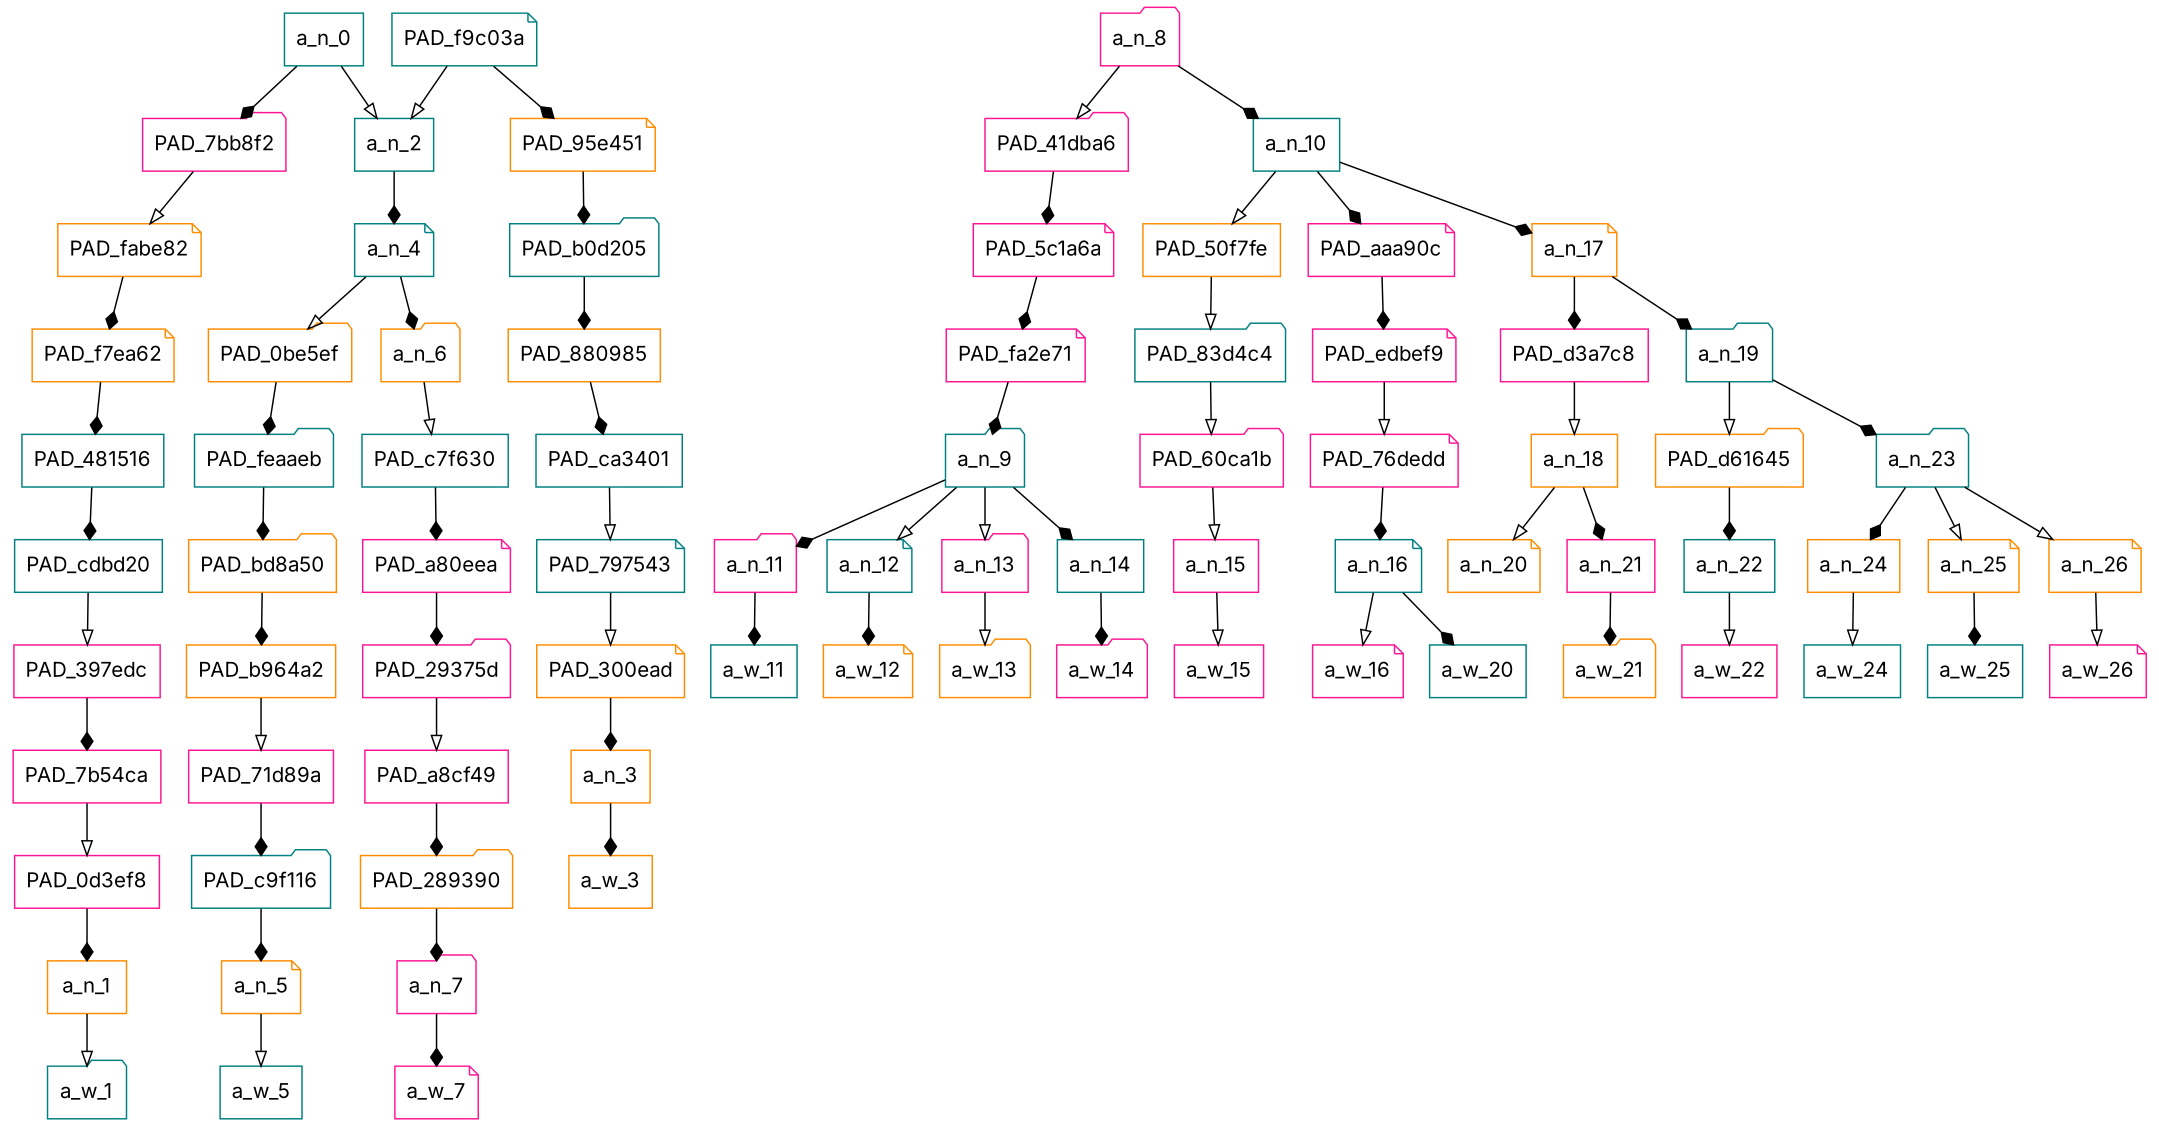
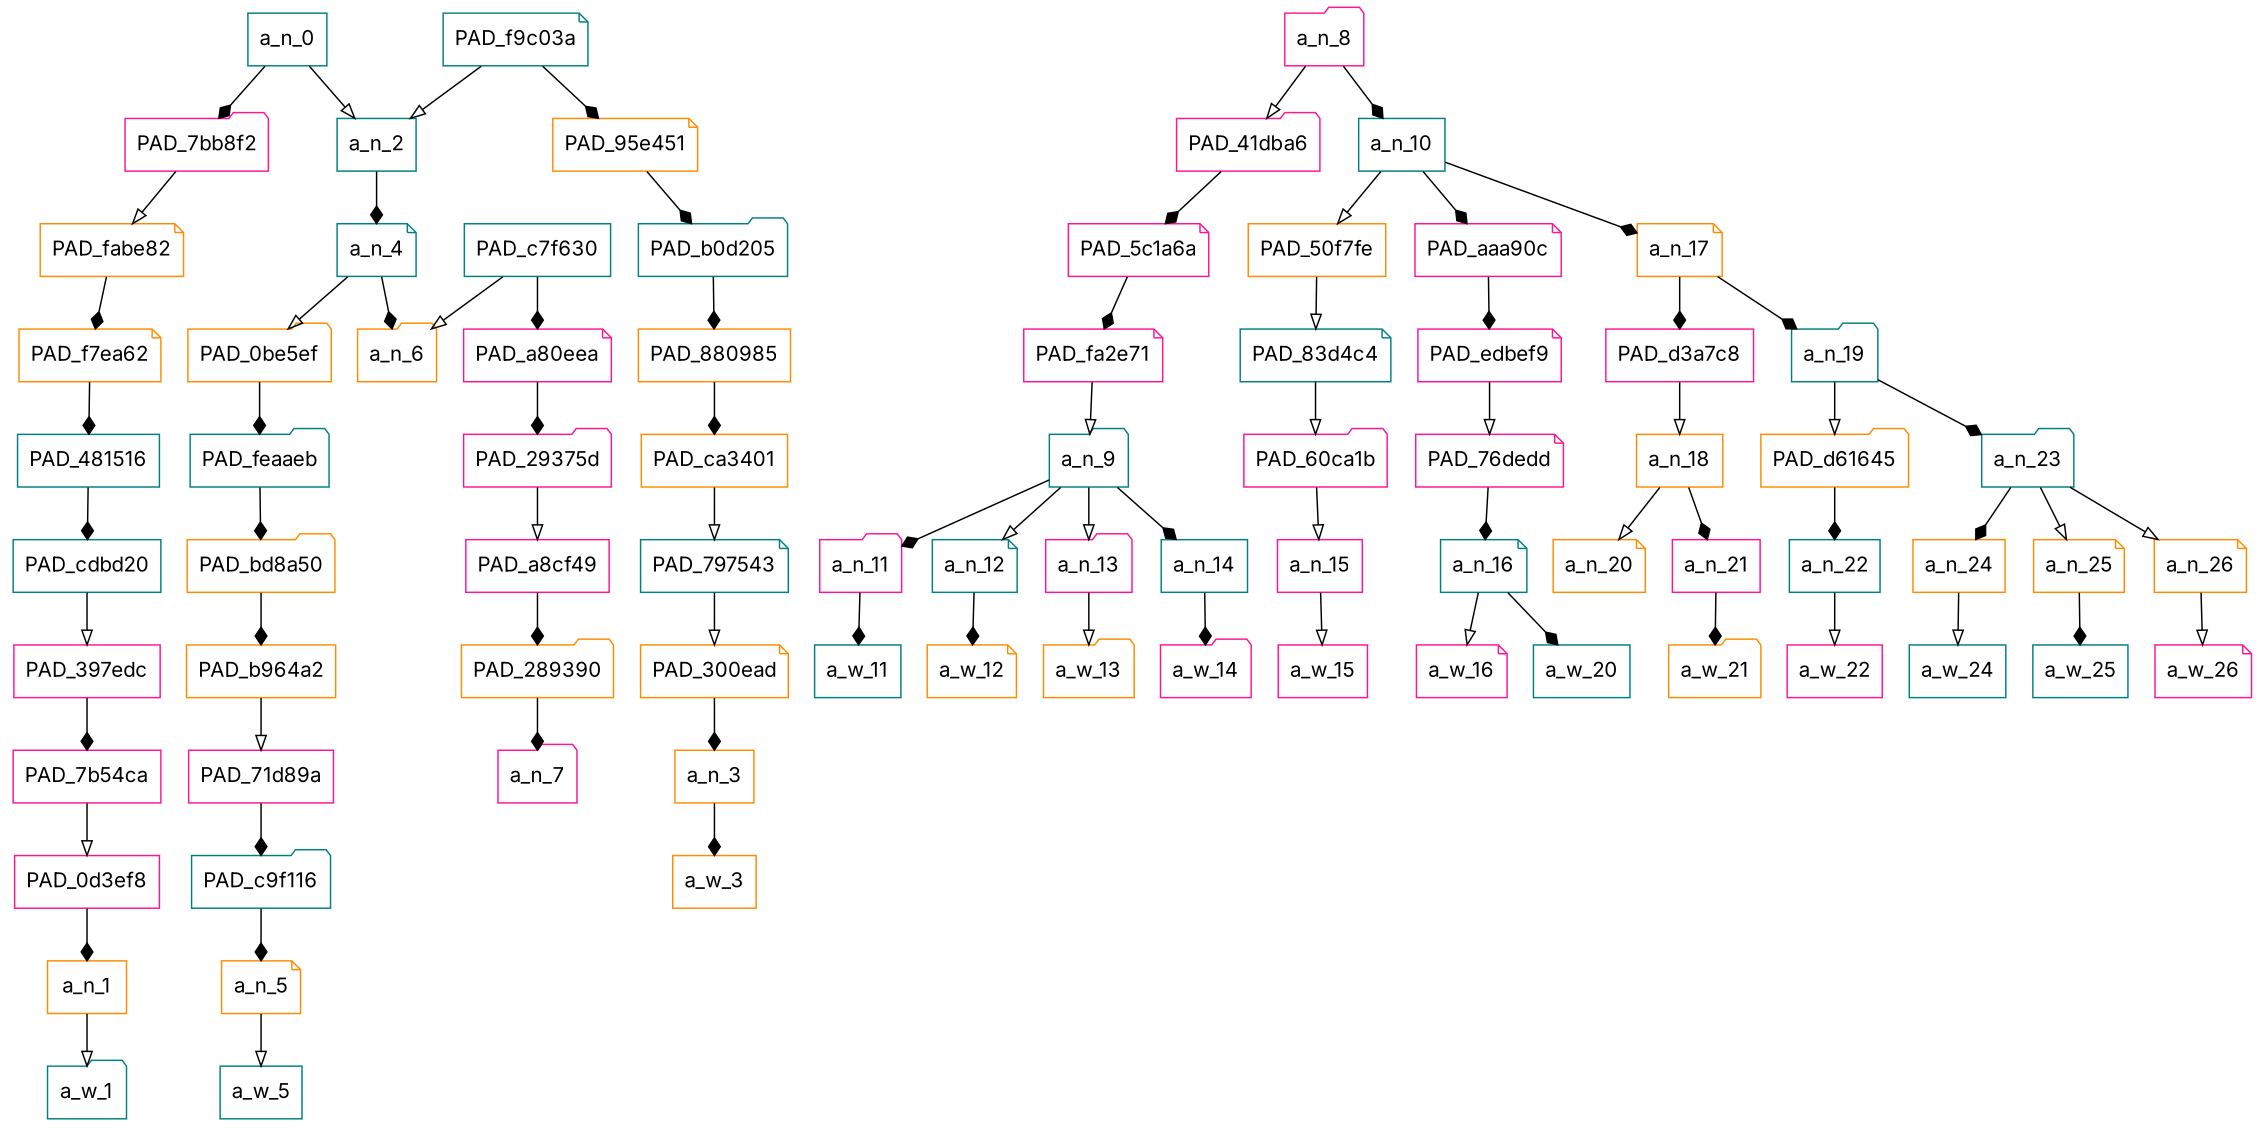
  strict digraph {
    fontname=Inter
    node [color=deeppink div_dir=1 fontname=Inter index=0 level=1 shape=box text_span="[0]" value=0.05818895]
    edge [arrowhead=diamond fontname=Inter]
    a_n_0 [color=teal level=10 text_span="[0, 1, 2, 3, 4, 5, 6, 7, 8, 9, 10, 11, 12, 13, 14, 15]" value=1.00000000]
    PAD_7bb8f2 [level=9 shape=folder]
    a_n_2 [color=teal index=1 level=9 text_span="[1, 2, 3, 4, 5, 6, 7, 8, 9, 10, 11, 12, 13, 14, 15]" value=0.94008261]
    PAD_fabe82 [color=darkorange level=8 shape=note]
    a_n_4 [color=teal index=2 level=8 shape=note text_span="[2, 3, 4, 5, 6, 7, 8, 9, 10, 11, 12, 13, 14, 15]" value=0.88540156]
    PAD_f7ea62 [color=darkorange level=7 shape=note]
    PAD_f9c03a [color=teal index=1 level=8 shape=note text_span="[1]" value=0.05305705]
    PAD_95e451 [color=darkorange index=1 level=7 shape=note text_span="[1]" value=0.05305705]
    PAD_0be5ef [color=darkorange index=2 level=7 shape=folder text_span="[2]" value=0.05596778]
    a_n_6 [color=darkorange index=3 level=7 shape=folder text_span="[3, 4, 5, 6, 7, 8, 9, 10, 11, 12, 13, 14, 15]" value=0.82784469]
    PAD_481516 [color=teal level=6]
    PAD_cdbd20 [color=teal level=5]
    PAD_397edc [level=4]
    PAD_7b54ca [level=3]
    PAD_0d3ef8 [level=2]
    a_n_1 [color=darkorange]
    a_w_1 [color=teal div_dir=0 level=0 shape=folder value=i]
    PAD_b0d205 [color=teal index=1 level=6 shape=folder text_span="[1]" value=0.05305705]
    PAD_feaaeb [color=teal index=2 level=6 shape=folder text_span="[2]" value=0.05596778]
    PAD_c7f630 [color=teal index=3 level=6 text_span="[3]" value=0.04585512]
    PAD_880985 [color=darkorange index=1 level=5 text_span="[1]" value=0.05305705]
-   PAD_ca3401 [color=teal index=1 level=4 text_span="[1]" value=0.05305705]
+   PAD_ca3401 [color=darkorange index=1 level=4 text_span="[1]" value=0.05305705]
    PAD_797543 [color=teal index=1 level=3 shape=note text_span="[1]" value=0.05305705]
    PAD_300ead [color=darkorange index=1 level=2 shape=note text_span="[1]" value=0.05305705]
    a_n_3 [color=darkorange index=1 text_span="[1]" value=0.05305705]
    a_w_3 [color=darkorange div_dir=0 index=1 level=0 text_span="[1]" value=am]
    PAD_bd8a50 [color=darkorange index=2 level=5 shape=folder text_span="[2]" value=0.05596778]
    PAD_a80eea [index=3 level=5 shape=note text_span="[3]" value=0.04585512]
    a_n_8 [index=4 level=6 shape=folder text_span="[4, 5, 6, 7, 8, 9, 10, 11, 12, 13, 14, 15]" value=0.78048882]
    PAD_41dba6 [index=4 level=5 shape=folder text_span="[4, 5, 6, 7]" value=0.22004073]
    a_n_10 [color=teal index=5 level=5 text_span="[8, 9, 10, 11, 12, 13, 14, 15]" value=0.55904345]
    PAD_b964a2 [color=darkorange index=2 level=4 text_span="[2]" value=0.05596778]
    PAD_71d89a [index=2 level=3 text_span="[2]" value=0.05596778]
    PAD_c9f116 [color=teal index=2 level=2 shape=folder text_span="[2]" value=0.05596778]
    a_n_5 [color=darkorange index=2 shape=note text_span="[2]" value=0.05596778]
    a_w_5 [color=teal div_dir=0 index=2 level=0 text_span="[2]" value=sick]
    PAD_29375d [index=3 level=4 shape=folder text_span="[3]" value=0.04585512]
    PAD_5c1a6a [index=4 level=4 shape=note text_span="[4, 5, 6, 7]" value=0.22004073]
    PAD_50f7fe [color=darkorange index=5 level=4 text_span="[8]" value=0.03665257]
    PAD_aaa90c [index=6 level=4 shape=note text_span="[9]" value=0.05278487]
    a_n_17 [color=darkorange index=7 level=4 shape=note text_span="[10, 11, 12, 13, 14, 15]" value=0.46840532]
    PAD_a8cf49 [index=3 level=3 text_span="[3]" value=0.04585512]
    PAD_289390 [color=darkorange index=3 level=2 shape=folder text_span="[3]" value=0.04585512]
    a_n_7 [index=3 shape=folder text_span="[3]" value=0.04585512]
-   a_w_7 [div_dir=0 index=3 level=0 shape=note text_span="[3]" value=of]
    PAD_fa2e71 [index=4 level=3 shape=note text_span="[4, 5, 6, 7]" value=0.22004073]
-   PAD_83d4c4 [color=teal index=5 level=3 shape=folder text_span="[8]" value=0.03665257]
+   PAD_83d4c4 [color=teal index=5 level=3 shape=note text_span="[8]" value=0.03665257]
    PAD_edbef9 [index=6 level=3 shape=note text_span="[9]" value=0.05278487]
    PAD_d3a7c8 [index=7 level=3 text_span="[10, 11]" value=0.28141720]
    a_n_19 [color=teal index=8 level=3 shape=folder text_span="[12, 13, 14, 15]" value=0.18577015]
    a_n_9 [color=teal index=4 level=2 shape=folder text_span="[4, 5, 6, 7]" value=0.22004073]
    a_n_11 [index=4 shape=folder text_span="[4]" value=0.04081120]
    a_n_12 [color=teal index=5 shape=note text_span="[5]" value=0.04482373]
    a_n_13 [index=6 shape=folder text_span="[6]" value=0.06854050]
    a_n_14 [color=teal index=7 text_span="[7]" value=0.06513460]
    a_w_11 [color=teal div_dir=0 index=4 level=0 text_span="[4]" value=a]
    a_w_12 [color=darkorange div_dir=0 index=5 level=0 shape=note text_span="[5]" value="<number>"]
    a_w_13 [color=darkorange div_dir=0 index=6 level=0 shape=folder text_span="[6]" value=white]
    a_w_14 [div_dir=0 index=7 level=0 shape=folder text_span="[7]" value=country]
    PAD_60ca1b [index=5 level=2 shape=folder text_span="[8]" value=0.03665257]
    PAD_76dedd [index=6 level=2 shape=note text_span="[9]" value=0.05278487]
    a_n_18 [color=darkorange index=7 level=2 text_span="[10, 11]" value=0.28141720]
    PAD_d61645 [color=darkorange index=8 level=2 shape=folder text_span="[12]" value=0.03704200]
    a_n_23 [color=teal index=9 level=2 shape=folder text_span="[13, 14, 15]" value=0.14814803]
    a_n_15 [index=8 text_span="[8]" value=0.03665257]
    a_w_15 [div_dir=0 index=8 level=0 text_span="[8]" value=not]
    a_n_16 [color=teal index=9 shape=note text_span="[9]" value=0.05278487]
    a_w_16 [div_dir=0 index=9 level=0 shape=note text_span="[9]" value=killing]
    a_w_20 [color=teal div_dir=0 index=10 level=0 text_span="[10]" value=niggers]
    a_n_20 [color=darkorange index=10 shape=note text_span="[10]" value=0.22739561]
    a_n_21 [index=11 text_span="[11]" value=0.05288170]
    a_n_22 [color=teal index=12 text_span="[12]" value=0.03704200]
    a_n_24 [color=darkorange index=13 text_span="[13]" value=0.03860179]
    a_n_25 [color=darkorange index=14 shape=note text_span="[14]" value=0.04220110]
    a_n_26 [color=darkorange index=15 shape=note text_span="[15]" value=0.06678254]
    a_w_21 [color=darkorange div_dir=0 index=11 level=0 shape=folder text_span="[11]" value=jews]
    a_w_22 [div_dir=0 index=12 level=0 text_span="[12]" value=in]
    a_w_24 [color=teal div_dir=0 index=13 level=0 text_span="[13]" value=the]
    a_w_25 [color=teal div_dir=0 index=14 level=0 text_span="[14]" value=damn]
    a_w_26 [div_dir=0 index=15 level=0 shape=note text_span="[15]" value=streets]
    a_n_0 -> PAD_7bb8f2
    a_n_0 -> a_n_2 [arrowhead=onormal]
    PAD_7bb8f2 -> PAD_fabe82 [arrowhead=onormal]
    a_n_2 -> a_n_4
    PAD_fabe82 -> PAD_f7ea62
    a_n_4 -> PAD_0be5ef [arrowhead=onormal]
    a_n_4 -> a_n_6
    PAD_f7ea62 -> PAD_481516
    PAD_f9c03a -> a_n_2 [arrowhead=onormal]
    PAD_f9c03a -> PAD_95e451
    PAD_95e451 -> PAD_b0d205
    PAD_0be5ef -> PAD_feaaeb
-   a_n_6 -> PAD_c7f630 [arrowhead=onormal]
+   PAD_c7f630 -> a_n_6 [arrowhead=onormal]
    PAD_481516 -> PAD_cdbd20
    PAD_cdbd20 -> PAD_397edc [arrowhead=onormal]
    PAD_397edc -> PAD_7b54ca
    PAD_7b54ca -> PAD_0d3ef8 [arrowhead=onormal]
    PAD_0d3ef8 -> a_n_1
    a_n_1 -> a_w_1 [arrowhead=onormal]
    PAD_b0d205 -> PAD_880985
    PAD_feaaeb -> PAD_bd8a50
    PAD_c7f630 -> PAD_a80eea
    PAD_880985 -> PAD_ca3401
    PAD_ca3401 -> PAD_797543 [arrowhead=onormal]
    PAD_797543 -> PAD_300ead [arrowhead=onormal]
    PAD_300ead -> a_n_3
    a_n_3 -> a_w_3
    PAD_bd8a50 -> PAD_b964a2
    PAD_a80eea -> PAD_29375d
    a_n_8 -> PAD_41dba6 [arrowhead=onormal]
    a_n_8 -> a_n_10
    PAD_41dba6 -> PAD_5c1a6a
    a_n_10 -> PAD_50f7fe [arrowhead=onormal]
    a_n_10 -> PAD_aaa90c
    a_n_10 -> a_n_17
    PAD_b964a2 -> PAD_71d89a [arrowhead=onormal]
    PAD_71d89a -> PAD_c9f116
    PAD_c9f116 -> a_n_5
    a_n_5 -> a_w_5 [arrowhead=onormal]
    PAD_29375d -> PAD_a8cf49 [arrowhead=onormal]
    PAD_5c1a6a -> PAD_fa2e71
    PAD_50f7fe -> PAD_83d4c4 [arrowhead=onormal]
    PAD_aaa90c -> PAD_edbef9
    a_n_17 -> PAD_d3a7c8
    a_n_17 -> a_n_19
    PAD_a8cf49 -> PAD_289390
    PAD_289390 -> a_n_7
-   a_n_7 -> a_w_7
-   PAD_fa2e71 -> a_n_9
+   PAD_fa2e71 -> a_n_9 [arrowhead=onormal]
    PAD_83d4c4 -> PAD_60ca1b [arrowhead=onormal]
    PAD_edbef9 -> PAD_76dedd [arrowhead=onormal]
    PAD_d3a7c8 -> a_n_18 [arrowhead=onormal]
    a_n_19 -> PAD_d61645 [arrowhead=onormal]
    a_n_19 -> a_n_23
    a_n_9 -> a_n_11
    a_n_9 -> a_n_12 [arrowhead=onormal]
    a_n_9 -> a_n_13 [arrowhead=onormal]
    a_n_9 -> a_n_14
    a_n_11 -> a_w_11
    a_n_12 -> a_w_12
    a_n_13 -> a_w_13 [arrowhead=onormal]
    a_n_14 -> a_w_14
    PAD_60ca1b -> a_n_15 [arrowhead=onormal]
    PAD_76dedd -> a_n_16
    a_n_18 -> a_n_20 [arrowhead=onormal]
    a_n_18 -> a_n_21
    PAD_d61645 -> a_n_22
    a_n_23 -> a_n_24
    a_n_23 -> a_n_25 [arrowhead=onormal]
    a_n_23 -> a_n_26 [arrowhead=onormal]
    a_n_15 -> a_w_15 [arrowhead=onormal]
    a_n_16 -> a_w_16 [arrowhead=onormal]
    a_n_16 -> a_w_20
    a_n_21 -> a_w_21
    a_n_22 -> a_w_22 [arrowhead=onormal]
    a_n_24 -> a_w_24 [arrowhead=onormal]
    a_n_25 -> a_w_25
    a_n_26 -> a_w_26 [arrowhead=onormal]
  }
